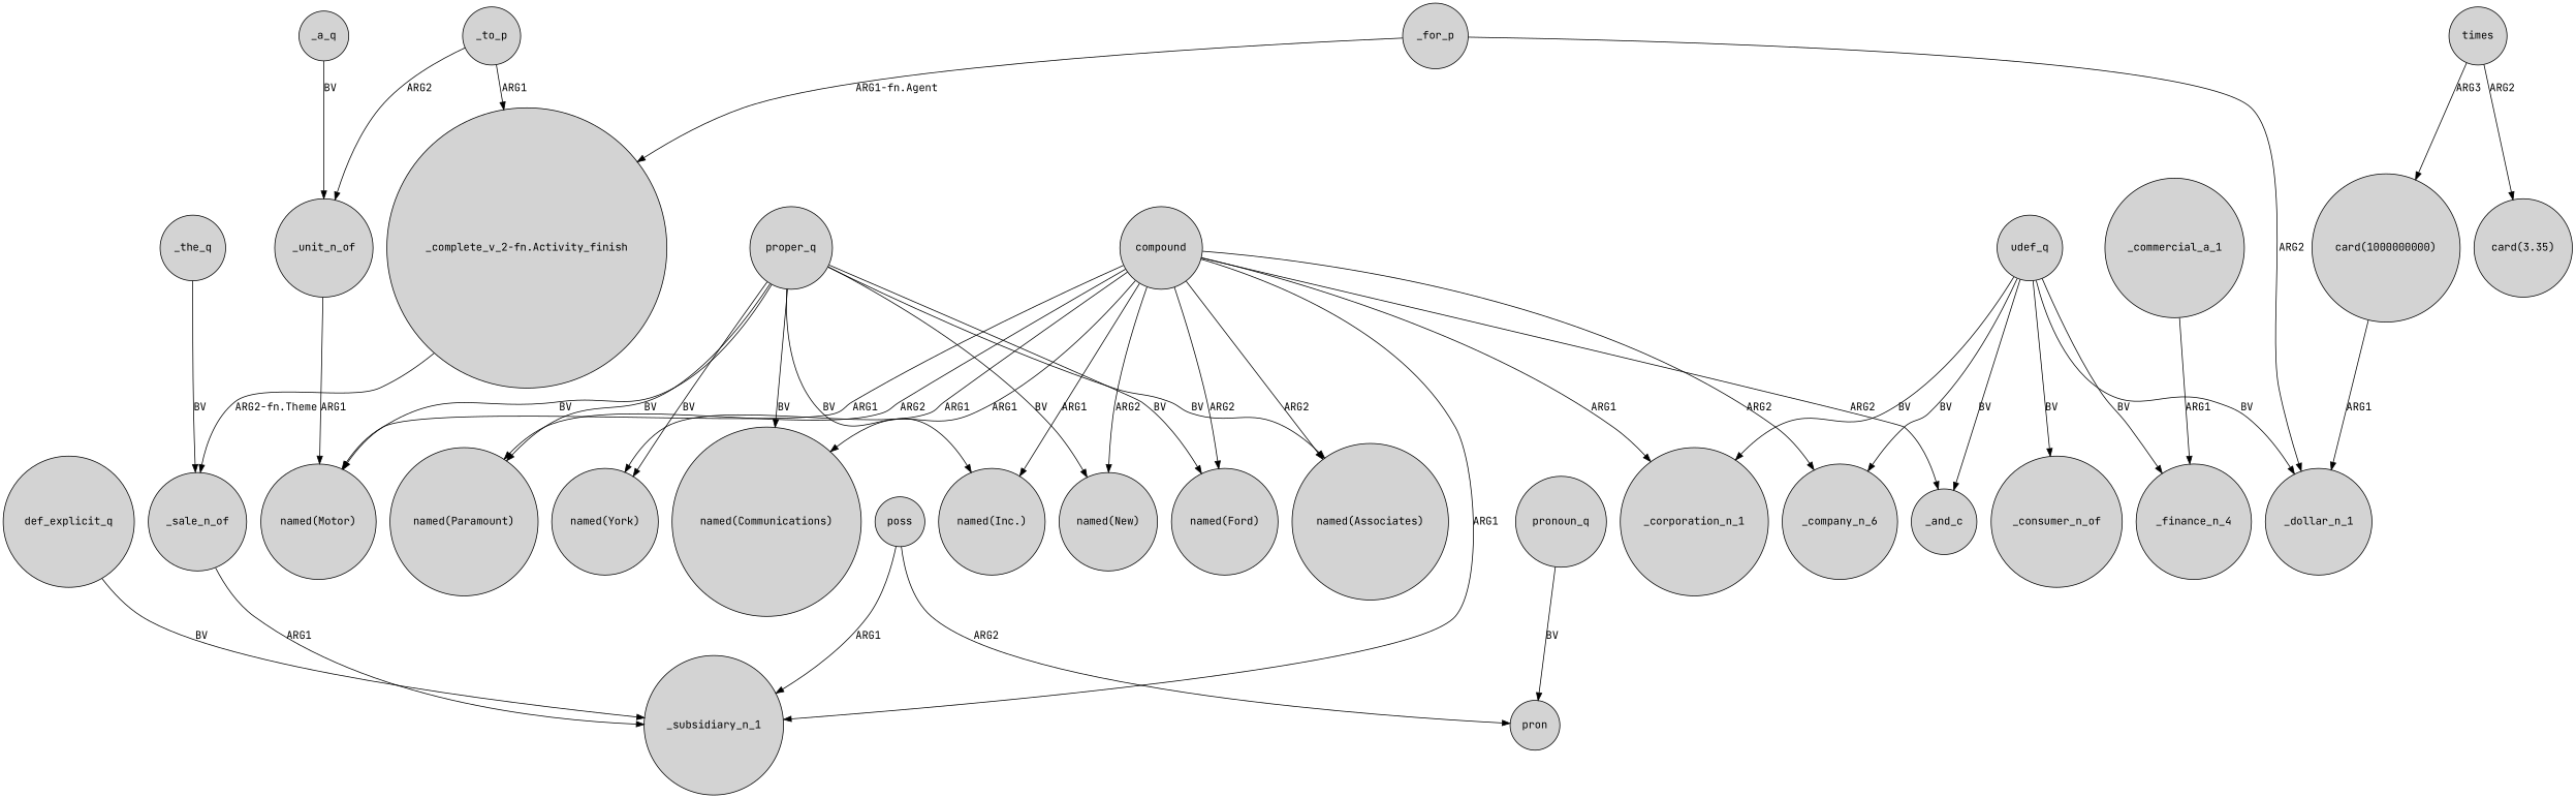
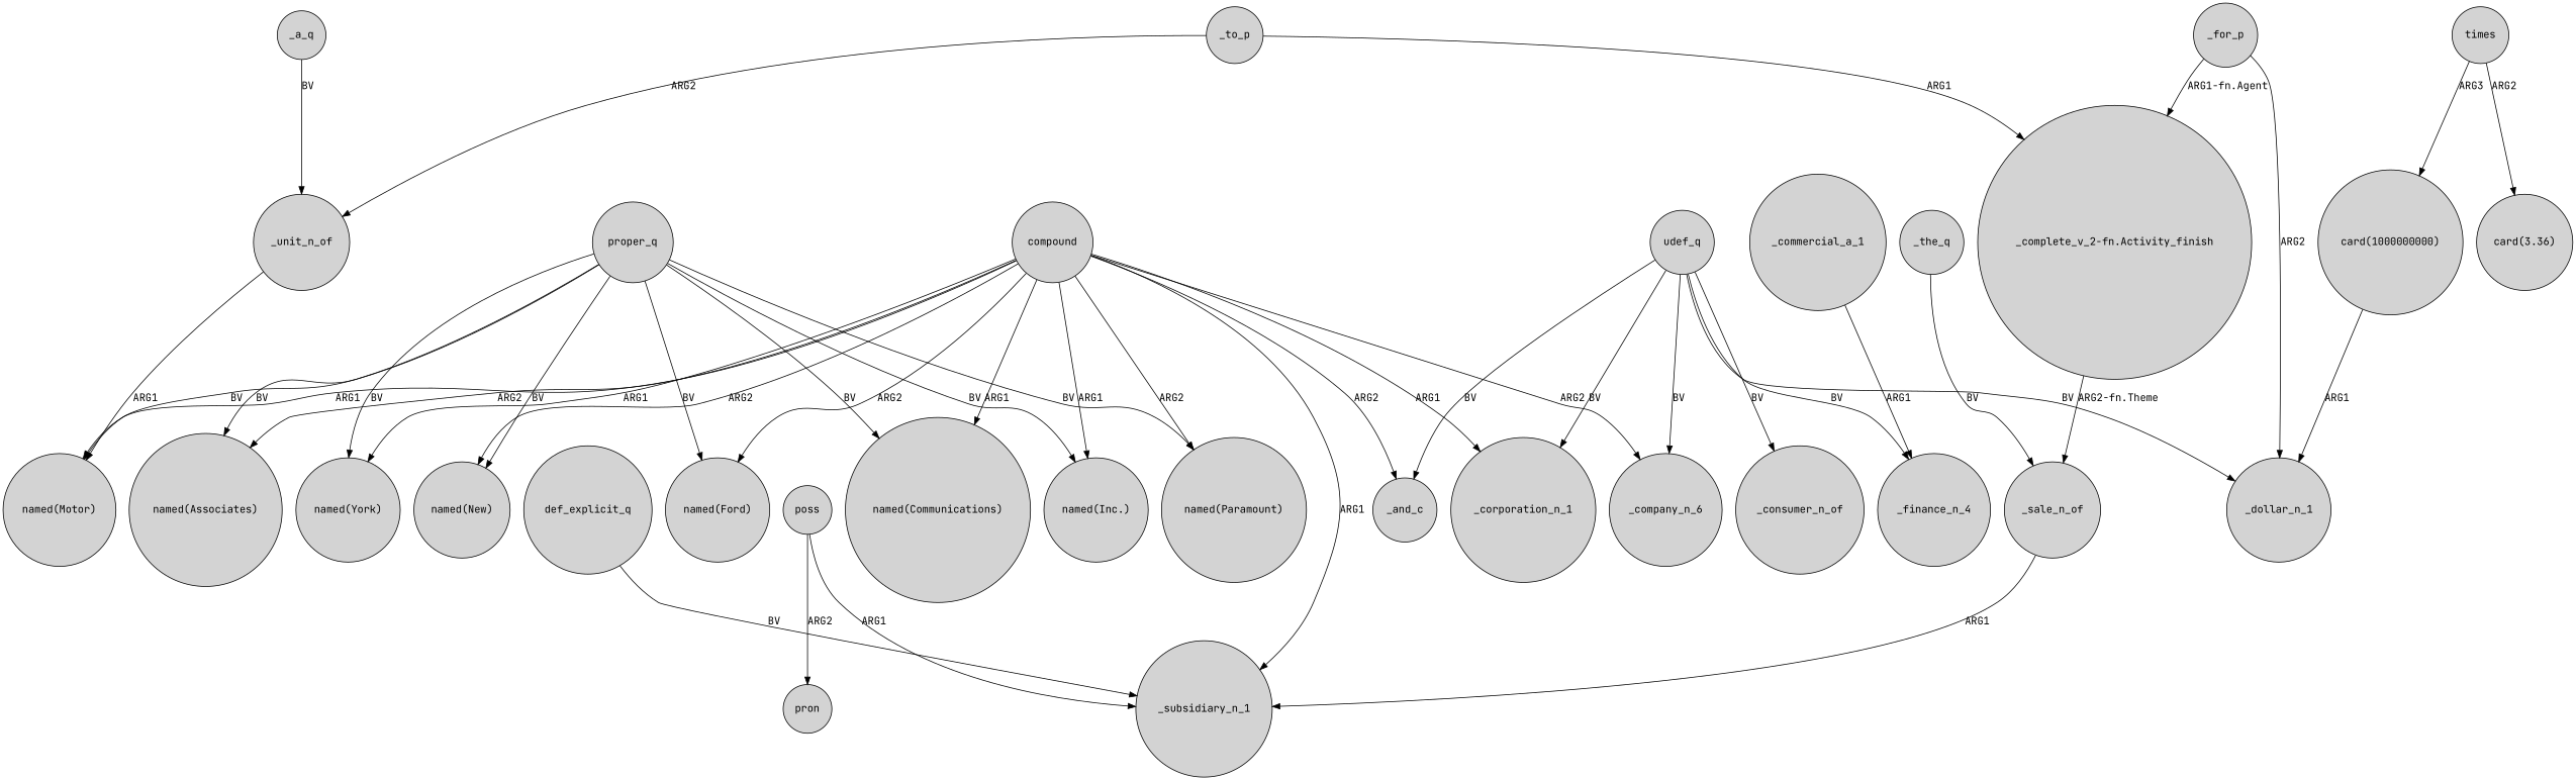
  digraph {
    fontname="JetBrains Mono"
    node [fontname="JetBrains Mono" shape=circle style=filled]
    edge [fontname="JetBrains Mono"]
    proper_q
    "named(Inc.)"
    "named(New)"
    "named(Communications)"
    "named(Motor)"
    "named(York)"
    "named(Paramount)"
    "named(Ford)"
    "named(Associates)"
    _to_p
    _unit_n_of
    "_complete_v_2-fn.Activity_finish"
    _sale_n_of
    n14 [label=_finance_n_4]
    _commercial_a_1
    compound
    _subsidiary_n_1
    n18 [label=_company_n_6]
    _corporation_n_1
    _and_c
    poss
    pron
    def_explicit_q
    udef_q
    _dollar_n_1
    _consumer_n_of
    _for_p
    times
    "card(1000000000)"
-   "card(3.35)"
-   pronoun_q
+   "card(3.35)" [label="card(3.36)"]
    _the_q
    _a_q
    proper_q -> "named(Inc.)" [label=BV]
    proper_q -> "named(New)" [label=BV]
    proper_q -> "named(Communications)" [label=BV]
    proper_q -> "named(Motor)" [label=BV]
    proper_q -> "named(York)" [label=BV]
    proper_q -> "named(Paramount)" [label=BV]
    proper_q -> "named(Ford)" [label=BV]
    proper_q -> "named(Associates)" [label=BV]
    _to_p -> _unit_n_of [label=ARG2]
    _to_p -> "_complete_v_2-fn.Activity_finish" [label=ARG1]
    _unit_n_of -> "named(Motor)" [label=ARG1]
    "_complete_v_2-fn.Activity_finish" -> _sale_n_of [label="ARG2-fn.Theme"]
    _sale_n_of -> _subsidiary_n_1 [label=ARG1]
    _commercial_a_1 -> n14 [label=ARG1]
    compound -> "named(Inc.)" [label=ARG1]
    compound -> "named(New)" [label=ARG2]
    compound -> "named(Communications)" [label=ARG1]
    compound -> "named(Motor)" [label=ARG1]
    compound -> "named(York)" [label=ARG1]
    compound -> "named(Paramount)" [label=ARG2]
    compound -> "named(Ford)" [label=ARG2]
    compound -> "named(Associates)" [label=ARG2]
    compound -> _subsidiary_n_1 [label=ARG1]
    compound -> n18 [label=ARG2]
    compound -> _corporation_n_1 [label=ARG1]
    compound -> _and_c [label=ARG2]
    poss -> _subsidiary_n_1 [label=ARG1]
    poss -> pron [label=ARG2]
    def_explicit_q -> _subsidiary_n_1 [label=BV]
    udef_q -> n14 [label=BV]
    udef_q -> n18 [label=BV]
    udef_q -> _corporation_n_1 [label=BV]
    udef_q -> _and_c [label=BV]
    udef_q -> _dollar_n_1 [label=BV]
    udef_q -> _consumer_n_of [label=BV]
    _for_p -> "_complete_v_2-fn.Activity_finish" [label="ARG1-fn.Agent"]
    _for_p -> _dollar_n_1 [label=ARG2]
    times -> "card(1000000000)" [label=ARG3]
    times -> "card(3.35)" [label=ARG2]
    "card(1000000000)" -> _dollar_n_1 [label=ARG1]
-   pronoun_q -> pron [label=BV]
    _the_q -> _sale_n_of [label=BV]
    _a_q -> _unit_n_of [label=BV]
  }
